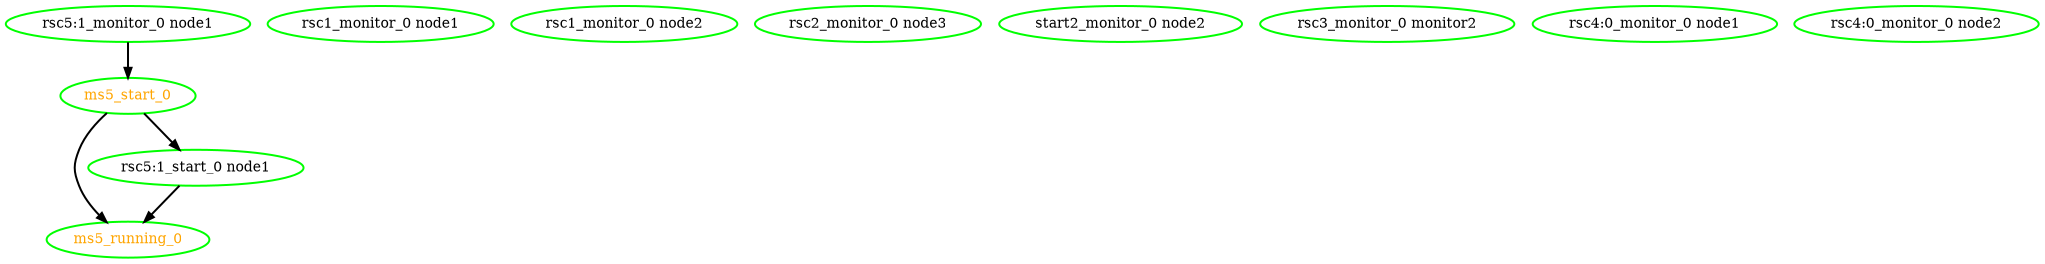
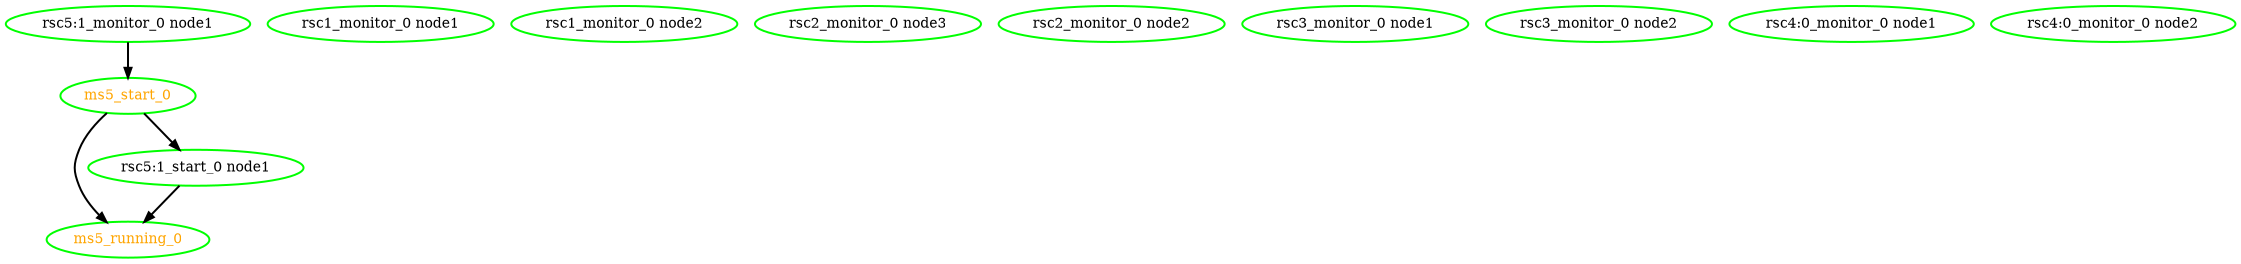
  digraph {
    node [color=green fontcolor=black style=bold]
    edge [style=bold]
    ms5_running_0 [fontcolor=orange]
    ms5_start_0 [fontcolor=orange]
    "rsc5:1_start_0 node1"
    "rsc1_monitor_0 node1"
    "rsc1_monitor_0 node2"
    n6 [label="rsc2_monitor_0 node3"]
-   "rsc2_monitor_0 node2" [label="start2_monitor_0 node2"]
-   "rsc3_monitor_0 node2" [label="rsc3_monitor_0 monitor2"]
+   "rsc2_monitor_0 node2"
+   "rsc3_monitor_0 node1"
+   "rsc3_monitor_0 node2"
    "rsc4:0_monitor_0 node1"
    "rsc4:0_monitor_0 node2"
    "rsc5:1_monitor_0 node1"
    ms5_start_0 -> ms5_running_0
    ms5_start_0 -> "rsc5:1_start_0 node1"
    "rsc5:1_start_0 node1" -> ms5_running_0
    "rsc5:1_monitor_0 node1" -> ms5_start_0
  }
